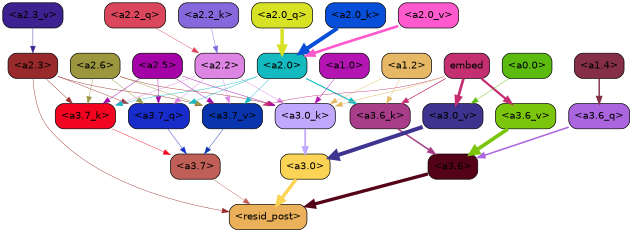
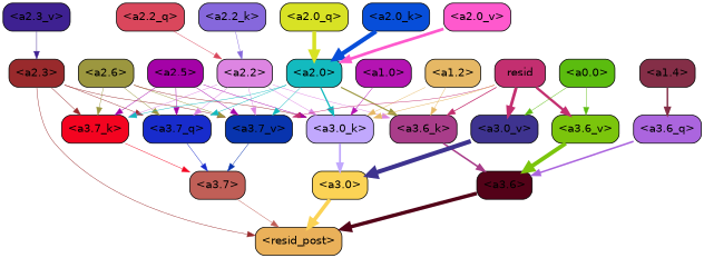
  strict digraph {
    splines=true
    node [color=black fontname=Helvetica shape=box style="filled, rounded"]
    edge [color="#992a2c" penwidth=0.6]
    "<a3.7>" [fillcolor="#c05f57"]
    "<resid_post>" [fillcolor="#eab15a"]
    "<a3.6>" [fillcolor="#530218"]
    "<a3.0>" [fillcolor="#fbd355"]
    "<a2.3>" [fillcolor="#992a2c"]
    "<a3.7_q>" [fillcolor="#182ccc"]
    "<a3.7_k>" [fillcolor="#f30420"]
    "<a3.7_v>" [fillcolor="#0834ae"]
    "<a3.6_q>" [fillcolor="#ab65de"]
    "<a3.6_k>" [fillcolor="#a93d8a"]
    "<a3.0_k>" [fillcolor="#c1a8fd"]
    "<a3.6_v>" [fillcolor="#7bc50c"]
    "<a3.0_v>" [fillcolor="#3e338f"]
    "<a2.6>" [fillcolor="#9c973f"]
    "<a2.5>" [fillcolor="#a402a7"]
    "<a2.2>" [fillcolor="#dd85e2"]
    "<a2.0>" [fillcolor="#13babf"]
    "<a1.4>" [fillcolor="#842e47"]
    "<a1.2>" [fillcolor="#e6b865"]
-   embed [fillcolor="#c32f70"]
+   embed [fillcolor="#c32f70" label=resid]
    "<a1.0>" [fillcolor="#b414b2"]
    "<a0.0>" [fillcolor="#5bbc0f"]
    "<a2.2_q>" [fillcolor="#da475c"]
    "<a2.0_q>" [fillcolor="#d8e225"]
    "<a2.2_k>" [fillcolor="#8668dc"]
    "<a2.0_k>" [fillcolor="#074ed9"]
    "<a2.3_v>" [fillcolor="#3e2191"]
    "<a2.0_v>" [fillcolor="#fe59cd"]
    "<a3.7>" -> "<resid_post>" [color="#c05f57"]
    "<a3.6>" -> "<resid_post>" [color="#530218" penwidth=4.751592040061951]
    "<a3.0>" -> "<resid_post>" [color="#fbd355" penwidth=4.904066681861877]
    "<a2.3>" -> "<resid_post>"
    "<a2.3>" -> "<a3.7_q>"
    "<a2.3>" -> "<a3.7_k>"
    "<a2.3>" -> "<a3.7_v>"
    "<a3.7_q>" -> "<a3.7>" [color="#182ccc"]
    "<a3.7_k>" -> "<a3.7>" [color="#f30420"]
    "<a3.7_v>" -> "<a3.7>" [color="#0834ae"]
    "<a3.6_q>" -> "<a3.6>" [color="#ab65de" penwidth=2.160832464694977]
    "<a3.6_k>" -> "<a3.6>" [color="#a93d8a" penwidth=2.13908451795578]
    "<a3.0_k>" -> "<a3.0>" [color="#c1a8fd" penwidth=2.520303964614868]
    "<a3.6_v>" -> "<a3.6>" [color="#7bc50c" penwidth=5.297133803367615]
    "<a3.0_v>" -> "<a3.0>" [color="#3e338f" penwidth=5.680712580680847]
    "<a2.6>" -> "<a3.7_q>" [color="#9c973f"]
    "<a2.6>" -> "<a3.7_k>" [color="#9c973f"]
    "<a2.6>" -> "<a3.7_v>" [color="#9c973f"]
    "<a2.6>" -> "<a3.0_k>"
    "<a2.5>" -> "<a3.7_q>" [color="#a402a7"]
    "<a2.5>" -> "<a3.7_k>" [color="#a402a7"]
    "<a2.5>" -> "<a3.7_v>" [color="#a402a7"]
    "<a2.5>" -> "<a3.0_k>" [color="#a402a7"]
    "<a2.2>" -> "<a3.7_q>" [color="#dd85e2"]
    "<a2.2>" -> "<a3.7_k>" [color="#dd85e2"]
    "<a2.2>" -> "<a3.7_v>" [color="#dd85e2"]
+   "<a2.2>" -> "<a3.6_k>" [color="#dd85e2"]
    "<a2.2>" -> "<a3.0_k>" [color="#dd85e2"]
    "<a2.0>" -> "<a3.7_q>" [color="#13babf"]
    "<a2.0>" -> "<a3.7_k>" [color="#13babf"]
    "<a2.0>" -> "<a3.7_v>" [color="#13babf"]
-   "<a2.0>" -> "<a3.6_k>" [color="#13babf" penwidth=1.5897698998451233]
+   "<a2.0>" -> "<a3.6_k>" [color="#9c973f" penwidth=1.5897698998451233]
+   "<a2.0>" -> "<a3.0_k>" [color="#13babf" penwidth=1.8405593037605286]
    "<a1.4>" -> "<a3.6_q>" [color="#842e47" penwidth=2.0260728895664215]
    "<a1.2>" -> "<a3.6_k>" [color="#e6b865"]
    "<a1.2>" -> "<a3.0_k>" [color="#e6b865"]
    embed -> "<a3.7_v>" [color="#c32f70"]
    embed -> "<a3.6_k>" [color="#c32f70" penwidth=1.046662151813507]
    embed -> "<a3.0_k>" [color="#e6b865" penwidth=0.6995279788970947]
    embed -> "<a3.6_v>" [color="#c32f70" penwidth=3.1840110421180725]
    embed -> "<a3.0_v>" [color="#c32f70" penwidth=3.9005755856633186]
    "<a1.0>" -> "<a3.0_k>" [color="#b414b2"]
+   "<a0.0>" -> "<a3.6_v>" [color="#5bbc0f"]
    "<a0.0>" -> "<a3.0_v>" [color="#5bbc0f"]
    "<a2.2_q>" -> "<a2.2>" [color="#da475c"]
    "<a2.0_q>" -> "<a2.0>" [color="#d8e225" penwidth=5.0040658712387085]
    "<a2.2_k>" -> "<a2.2>" [color="#8668dc" penwidth=0.6304321400821209]
    "<a2.0_k>" -> "<a2.0>" [color="#074ed9" penwidth=5.6445024609565735]
    "<a2.3_v>" -> "<a2.3>" [color="#3e2191"]
    "<a2.0_v>" -> "<a2.0>" [color="#fe59cd" penwidth=3.781584322452545]
  }
